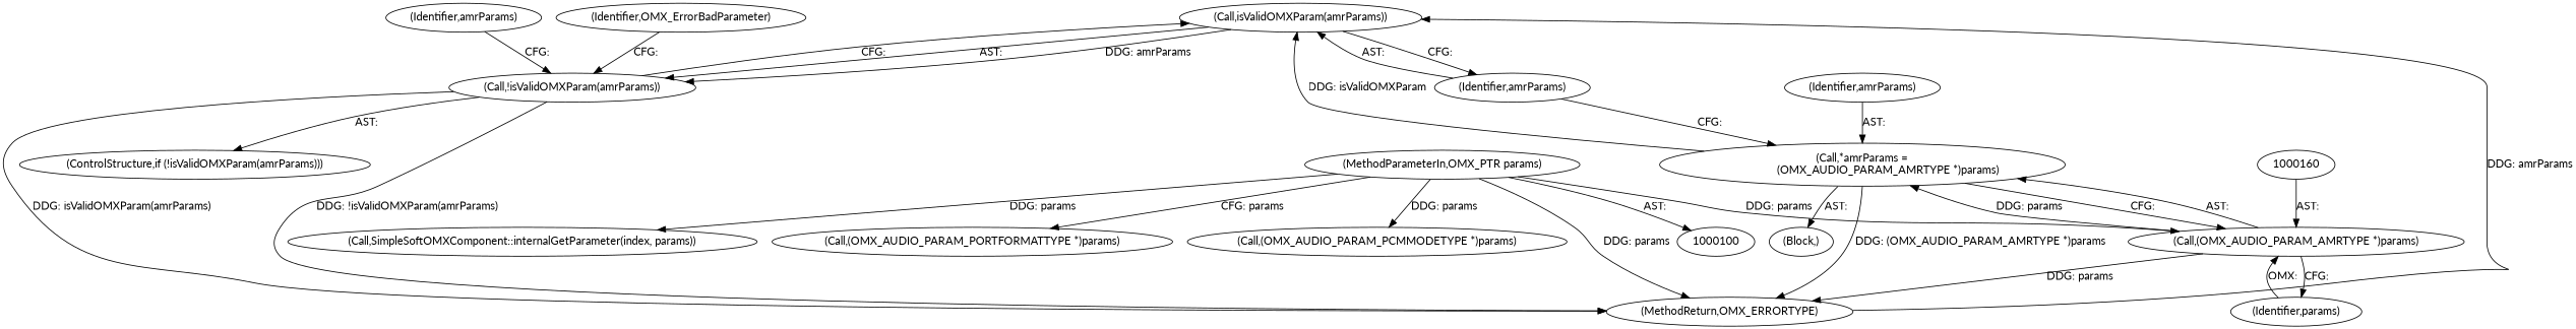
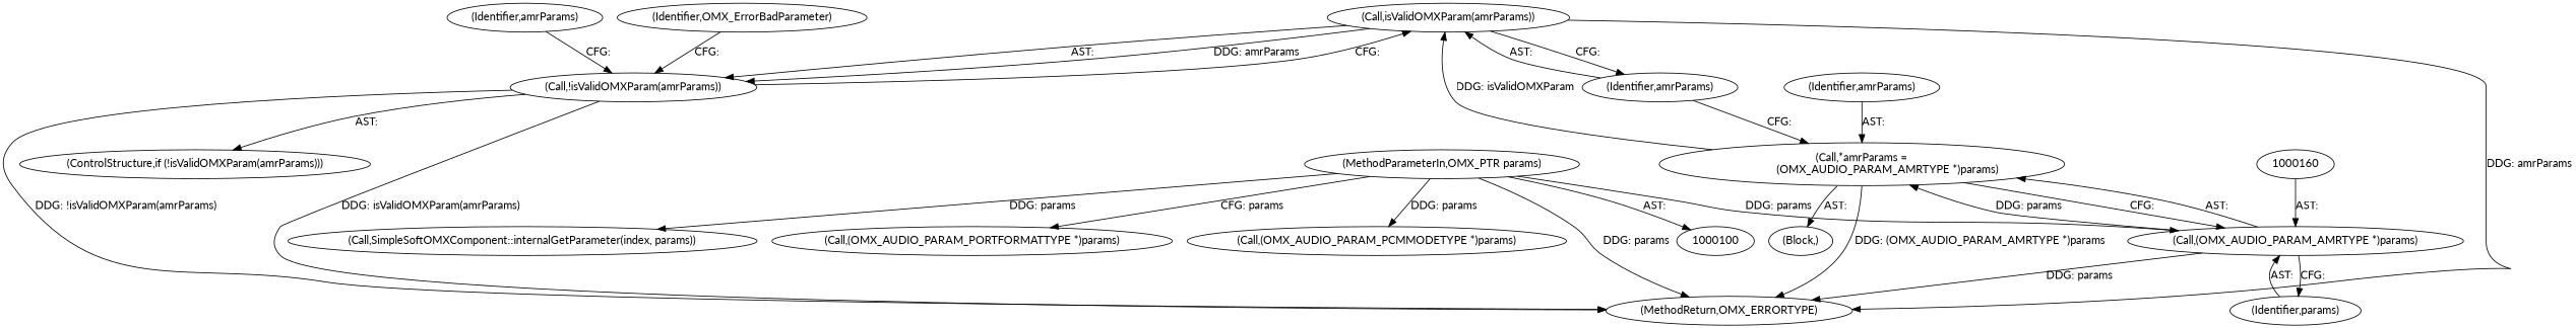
  digraph {
    fontname=Lato
    node [fontname=Lato]
    edge [fontname=Lato]
    n1 [label="(Call,isValidOMXParam(amrParams))"]
    n2 [label="(Call,!isValidOMXParam(amrParams))"]
    n3 [label="(MethodReturn,OMX_ERRORTYPE)"]
    n4 [label="(Identifier,amrParams)"]
    n5 [label="(ControlStructure,if (!isValidOMXParam(amrParams)))"]
    n6 [label="(Call,*amrParams =\n                 (OMX_AUDIO_PARAM_AMRTYPE *)params)"]
    n7 [label="(Call,(OMX_AUDIO_PARAM_AMRTYPE *)params)"]
    n8 [label="(Block,)"]
    n9 [label="(Identifier,params)"]
    n10 [label="(MethodParameterIn,OMX_PTR params)"]
    n11 [label="(Call,SimpleSoftOMXComponent::internalGetParameter(index, params))"]
    n12 [label="(Call,(OMX_AUDIO_PARAM_PORTFORMATTYPE *)params)"]
    n13 [label="(Call,(OMX_AUDIO_PARAM_PCMMODETYPE *)params)"]
    1000100
    n15 [label="(Identifier,amrParams)"]
    n16 [label="(Identifier,amrParams)"]
    n17 [label="(Identifier,OMX_ErrorBadParameter)"]
    1000160
    n1 -> n2 [label="AST: "]
    n1 -> n2 [label="DDG: amrParams"]
-   n3 -> n1 [label="DDG: amrParams"]
+   n1 -> n3 [label="DDG: amrParams"]
    n1 -> n4 [label="CFG: "]
    n2 -> n1 [label="CFG: "]
    n2 -> n3 [label="DDG: isValidOMXParam(amrParams)"]
    n2 -> n3 [label="DDG: !isValidOMXParam(amrParams)"]
    n2 -> n5 [label="AST: "]
    n4 -> n1 [label="AST: "]
    n4 -> n6 [label="CFG: "]
    n6 -> n1 [label="DDG: isValidOMXParam"]
    n6 -> n3 [label="DDG: (OMX_AUDIO_PARAM_AMRTYPE *)params"]
    n6 -> n7 [label="CFG: "]
    n6 -> n8 [label="AST: "]
    n7 -> n3 [label="DDG: params"]
    n7 -> n6 [label="AST: "]
    n7 -> n6 [label="DDG: params"]
    n7 -> n9 [label="CFG: "]
-   n9 -> n7 [label="OMX: "]
+   n9 -> n7 [label="AST: "]
    n10 -> n3 [label="DDG: params"]
    n10 -> n7 [label="DDG: params"]
    n10 -> n11 [label="DDG: params"]
    n10 -> n12 [label="CFG: params"]
    n10 -> n13 [label="DDG: params"]
    n10 -> 1000100 [label="AST: "]
    n15 -> n2 [label="CFG: "]
    n16 -> n6 [label="AST: "]
    n17 -> n2 [label="CFG: "]
    1000160 -> n7 [label="AST: "]
  }
